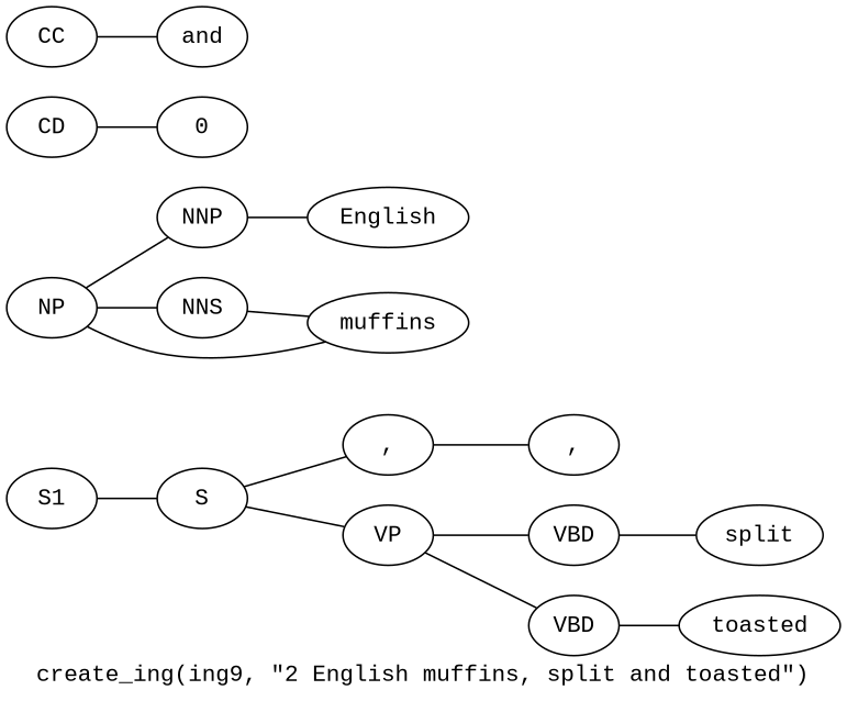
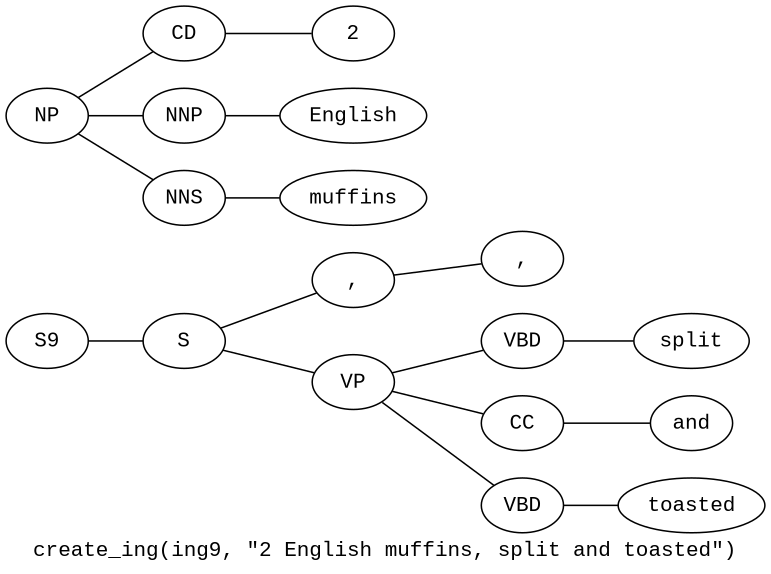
  graph {
    fontname="Liberation Mono"
    label="create_ing(ing9, \"2 English muffins, split and toasted\")"
    rankdir=LR
    node [fontname="Liberation Mono"]
    edge [fontname="Liberation Mono"]
-   n1 [label=S1]
+   n1 [label=S9]
    n2 [label=S]
    n3 [label=","]
    n4 [label=VP]
    n5 [label=NP]
    n6 [label=CD]
    n7 [label=NNP]
    n8 [label=NNS]
    n9 [label=","]
    n10 [label=VBD]
    n11 [label=CC]
    n12 [label=VBD]
-   n13 [label=0]
+   n13 [label=2]
    n14 [label=English]
    n15 [label=muffins]
    n16 [label=split]
    n17 [label=and]
    n18 [label=toasted]
    n1 -- n2
    n2 -- n3
    n2 -- n4
    n3 -- n9
    n4 -- n10
+   n4 -- n11
    n4 -- n12
-   n5 -- n15
+   n5 -- n6
    n5 -- n7
    n5 -- n8
    n6 -- n13
    n7 -- n14
    n8 -- n15
    n10 -- n16
    n11 -- n17
    n12 -- n18
  }
